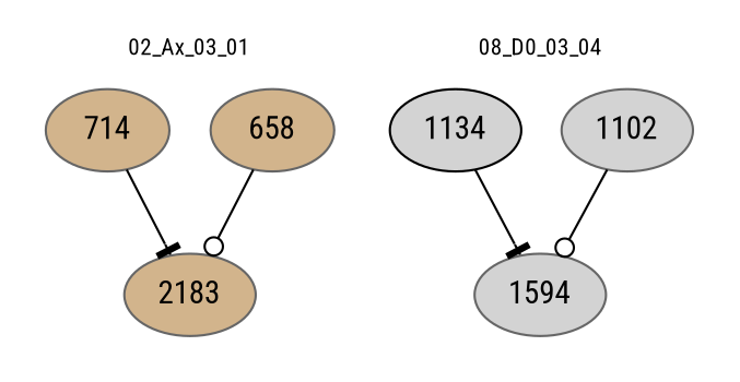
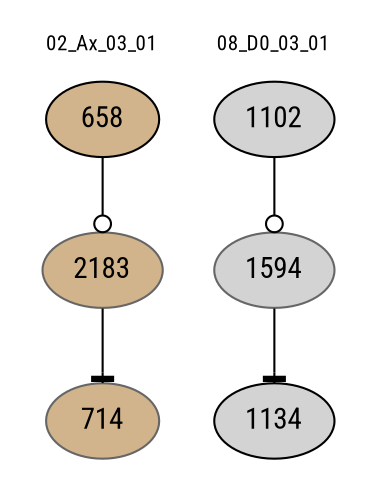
  digraph {
    fontname="Roboto Condensed"
    node [color=gray40 fillcolor=tan fontname="Roboto Condensed" style=filled]
    edge [arrowhead=tee color=black fontname="Roboto Condensed"]
    n1 [label=2183]
-   n2 [label=658]
+   n2 [color=black label=658]
    n3 [label=714]
    n4 [fillcolor=lightgrey label=1594]
-   n5 [fillcolor=lightgrey label=1102]
+   n5 [color=black fillcolor=lightgrey label=1102]
    n6 [color=black fillcolor=lightgrey label=1134]
    subgraph cluster_1 {
      color=white
      fontsize=10
      label="02_Ax_03_01"
      n1
      n2
      n3
    }
    subgraph cluster_2 {
      color=white
      fontsize=10
-     label="08_D0_03_04"
+     label="08_D0_03_01"
      n4
      n5
      n6
    }
-   n3 -> n1
+   n1 -> n3
    n2 -> n1 [arrowhead=odot]
-   n6 -> n4
+   n4 -> n6
    n5 -> n4 [arrowhead=odot]
  }
